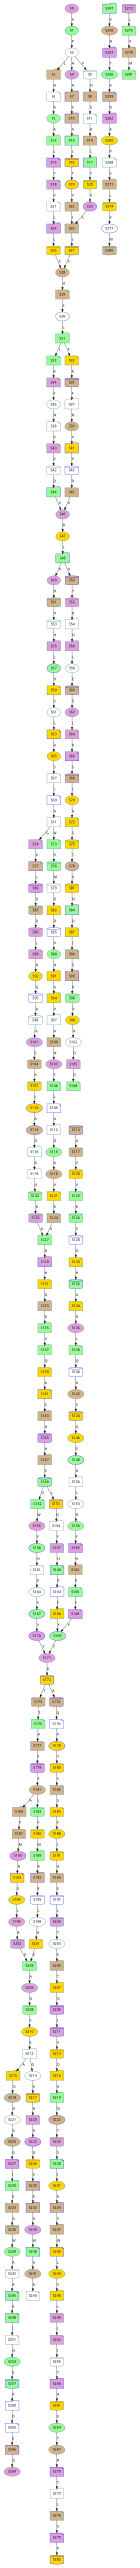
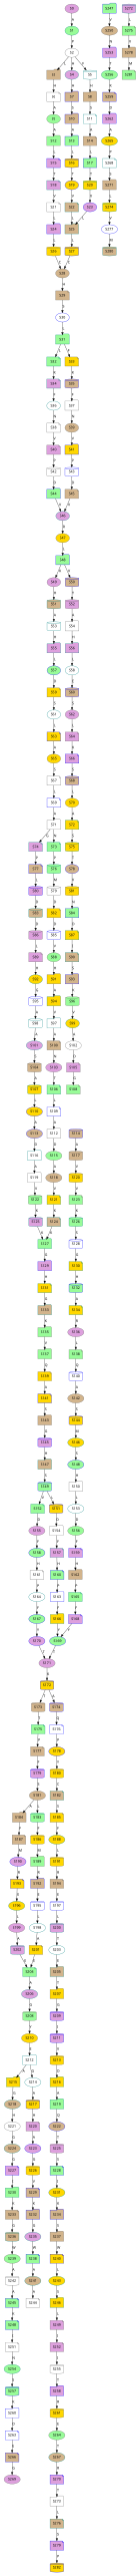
  strict digraph {
    fontname="Noto Sans"
    node [color=gray40 fillcolor=tan fontname="Noto Sans" shape=note style=filled]
    edge [fontname="Noto Sans"]
    S0 [fillcolor=plum shape=ellipse]
    S1 [color=teal fillcolor=palegreen shape=ellipse]
    S2 [fillcolor=white shape=ellipse]
    S3 [shape=folder]
    S4 [color=teal fillcolor=plum shape=ellipse]
    S5 [color=teal fillcolor=white shape=cylinder]
    S6 [fillcolor=white]
    S7 [color=blue shape=folder]
    S8 [shape=folder]
    S9 [fillcolor=palegreen shape=ellipse]
    S10 [color=blue shape=folder]
    S11 [color=teal fillcolor=white]
    S12 [fillcolor=palegreen shape=folder]
    S13 [color=blue fillcolor=palegreen shape=folder]
    S14
    S15 [color=blue fillcolor=plum]
    S16 [color=blue fillcolor=gold shape=cylinder]
    S17 [color=blue fillcolor=palegreen shape=folder]
    S18 [color=teal fillcolor=plum]
    S19 [color=blue fillcolor=gold shape=ellipse]
    S20 [color=teal fillcolor=gold shape=cylinder]
    S21 [fillcolor=white]
    S22 [color=teal]
    S23 [color=blue fillcolor=plum shape=ellipse]
    S24 [color=blue fillcolor=plum shape=folder]
    S25 [color=teal shape=folder]
    S26 [fillcolor=gold shape=cylinder]
    S27 [color=blue fillcolor=gold shape=cylinder]
    S28 [shape=ellipse]
    S29
    S30 [color=blue fillcolor=white shape=ellipse]
    S31 [color=teal fillcolor=palegreen shape=folder]
    S32 [color=teal fillcolor=palegreen]
    S33 [fillcolor=gold]
    S34 [color=teal fillcolor=plum]
    S35 [color=blue shape=cylinder]
    S36 [color=teal fillcolor=white shape=ellipse]
    S37 [fillcolor=white shape=folder]
    S38 [fillcolor=white]
    S39 [shape=ellipse]
    S40 [fillcolor=plum]
    S41 [color=blue fillcolor=gold shape=folder]
    S42 [fillcolor=white shape=cylinder]
    S43 [color=blue fillcolor=white shape=cylinder]
    S44 [color=blue fillcolor=palegreen shape=folder]
    S45
    S46 [color=teal fillcolor=plum shape=ellipse]
    S47 [fillcolor=gold shape=ellipse]
    S48 [color=blue fillcolor=palegreen shape=folder]
    S49 [fillcolor=plum shape=ellipse]
    S50 [color=blue shape=cylinder]
    S51 [color=teal shape=cylinder]
    S52 [fillcolor=plum shape=cylinder]
    S53 [color=teal fillcolor=white shape=cylinder]
    S54 [fillcolor=white shape=folder]
    S55 [color=teal fillcolor=plum shape=folder]
    S56 [color=teal fillcolor=plum shape=folder]
    S57 [color=blue fillcolor=palegreen shape=ellipse]
    S58 [color=teal fillcolor=white shape=ellipse]
    S59 [fillcolor=gold]
    S60 [color=blue shape=cylinder]
    S61 [color=teal fillcolor=white shape=ellipse]
    S62 [fillcolor=plum shape=ellipse]
    S63 [color=blue fillcolor=gold]
    S64 [fillcolor=plum]
    S65 [fillcolor=gold shape=ellipse]
    S66 [color=blue fillcolor=plum]
    S67 [fillcolor=white]
    S68 [color=blue shape=cylinder]
    S69 [color=blue fillcolor=white]
    S70 [fillcolor=gold shape=ellipse]
    S71 [fillcolor=white shape=folder]
    S72 [color=teal fillcolor=gold]
    S73 [color=teal fillcolor=palegreen]
    S74 [color=teal fillcolor=plum]
    S75 [color=teal fillcolor=gold shape=cylinder]
    S76 [color=teal fillcolor=palegreen shape=cylinder]
    S77 [color=blue]
    S78 [color=blue shape=ellipse]
    S79 [fillcolor=white shape=cylinder]
    S80 [color=blue fillcolor=plum shape=cylinder]
    S81 [fillcolor=gold shape=cylinder]
    S82 [fillcolor=gold]
    S83 [color=teal shape=cylinder]
    S84 [color=blue fillcolor=palegreen shape=folder]
    S85 [color=blue fillcolor=white shape=cylinder]
    S86 [fillcolor=plum shape=cylinder]
    S87 [color=teal fillcolor=gold]
    S88 [fillcolor=palegreen shape=ellipse]
    S89 [fillcolor=plum]
    S90 [color=teal]
    S91 [fillcolor=gold shape=folder]
    S92 [color=teal fillcolor=gold shape=ellipse]
    S93 [color=blue shape=folder]
    S94 [color=teal fillcolor=gold shape=folder]
    S95 [color=blue fillcolor=white shape=cylinder]
    S96 [fillcolor=palegreen shape=cylinder]
    S97 [color=teal fillcolor=white shape=folder]
    S98 [color=teal fillcolor=white shape=cylinder]
    S99 [color=teal fillcolor=gold shape=ellipse]
    S100
    S101 [color=teal fillcolor=plum shape=ellipse]
    S102 [fillcolor=white shape=ellipse]
    S103 [fillcolor=plum shape=ellipse]
    S104 [shape=cylinder]
    S105 [fillcolor=plum]
    S106 [color=teal fillcolor=palegreen]
    S107 [color=teal fillcolor=gold shape=cylinder]
    S108 [fillcolor=palegreen]
    S109 [color=blue fillcolor=white]
    S110 [color=blue fillcolor=gold shape=ellipse]
    S112 [fillcolor=white shape=folder]
    S113 [color=blue shape=ellipse]
    S115 [fillcolor=palegreen shape=ellipse]
    S116 [color=teal fillcolor=white shape=folder]
    S114 [color=blue shape=cylinder]
    S117 [shape=cylinder]
    S118 [shape=ellipse]
    S119 [fillcolor=white shape=folder]
    S120 [fillcolor=gold shape=cylinder]
    S121 [color=teal fillcolor=gold]
    S122 [fillcolor=palegreen shape=cylinder]
    S123 [fillcolor=palegreen]
    S124 [color=teal]
    S125 [color=teal fillcolor=plum shape=cylinder]
    S126 [color=teal fillcolor=palegreen shape=cylinder]
    S127 [color=teal fillcolor=palegreen shape=folder]
    S128 [color=blue fillcolor=white shape=cylinder]
    S129 [color=blue fillcolor=plum shape=folder]
    S130 [color=teal fillcolor=gold]
    S131 [color=teal fillcolor=gold]
    S132 [color=blue fillcolor=palegreen shape=cylinder]
    S133 [color=teal shape=folder]
    S134 [color=teal fillcolor=gold]
    S135 [fillcolor=palegreen shape=folder]
    S136 [fillcolor=plum shape=ellipse]
    S137 [fillcolor=palegreen shape=folder]
    S138 [fillcolor=palegreen]
    S139 [fillcolor=gold]
    S140 [color=blue fillcolor=white shape=cylinder]
    S141 [color=blue fillcolor=gold]
    S142 [shape=ellipse]
    S143 [shape=folder]
    S144 [color=blue fillcolor=gold shape=cylinder]
    S145 [color=blue fillcolor=plum shape=cylinder]
    S146 [color=teal fillcolor=gold shape=ellipse]
    S147 [color=teal shape=folder]
    S148 [color=blue fillcolor=palegreen shape=ellipse]
    S149 [color=blue fillcolor=palegreen shape=cylinder]
    S150 [fillcolor=white shape=folder]
    S151 [color=blue fillcolor=gold shape=cylinder]
    S152 [color=teal fillcolor=palegreen]
    S153 [color=teal fillcolor=white shape=ellipse]
    S154 [fillcolor=white shape=folder]
    S155 [fillcolor=plum shape=ellipse]
    S156 [fillcolor=palegreen shape=ellipse]
    S157 [color=teal fillcolor=plum]
    S158 [color=blue fillcolor=palegreen shape=ellipse]
    S159 [color=blue fillcolor=plum]
    S160 [color=blue fillcolor=palegreen]
    S161 [fillcolor=white]
    S162 [shape=folder]
    S163 [color=blue fillcolor=white shape=folder]
    S164 [color=teal fillcolor=white shape=ellipse]
    S165 [color=teal fillcolor=palegreen]
    S166 [color=teal fillcolor=gold shape=folder]
    S167 [color=blue fillcolor=palegreen shape=ellipse]
    S168 [color=blue fillcolor=plum]
    S169 [color=blue fillcolor=palegreen shape=ellipse]
    S170 [color=blue fillcolor=plum shape=ellipse]
    S171 [fillcolor=plum shape=ellipse]
    S172 [color=blue fillcolor=gold shape=cylinder]
    S173 [shape=cylinder]
    S174 [color=blue shape=cylinder]
    S175 [color=teal fillcolor=palegreen]
    S176 [color=blue fillcolor=white]
    S177
    S178 [color=blue fillcolor=gold shape=ellipse]
    S179 [color=blue fillcolor=plum shape=cylinder]
    S180 [fillcolor=gold shape=cylinder]
    S181 [shape=ellipse]
    S182 [color=teal]
    S183 [color=teal fillcolor=palegreen shape=cylinder]
    S184 [shape=folder]
    S185 [fillcolor=gold]
    S186 [fillcolor=gold shape=cylinder]
    S187
    S188 [color=teal fillcolor=gold shape=ellipse]
    S189 [fillcolor=palegreen shape=folder]
    S190 [color=blue fillcolor=plum shape=ellipse]
    S191 [fillcolor=gold shape=cylinder]
    S192 [color=blue shape=folder]
    S193 [color=blue fillcolor=gold]
    S194
    S195 [color=blue fillcolor=white shape=cylinder]
    S196 [color=teal fillcolor=gold shape=ellipse]
    S197 [color=blue fillcolor=white shape=cylinder]
    S198 [color=teal fillcolor=white shape=ellipse]
    S199 [fillcolor=plum shape=ellipse]
    S200 [color=teal fillcolor=plum shape=cylinder]
    S201 [fillcolor=gold]
    S202 [color=teal fillcolor=plum shape=cylinder]
    S203 [color=teal fillcolor=white shape=ellipse]
    S204 [color=teal fillcolor=palegreen]
    S205 [color=teal shape=folder]
    S206 [color=teal fillcolor=plum shape=ellipse]
    S207 [fillcolor=gold shape=folder]
    S208 [fillcolor=palegreen shape=cylinder]
    S209 [color=blue fillcolor=plum shape=cylinder]
    S210 [fillcolor=gold shape=ellipse]
    S211 [color=blue fillcolor=plum shape=cylinder]
    S212 [color=teal fillcolor=white shape=folder]
    S213 [fillcolor=gold shape=cylinder]
    S214 [color=teal fillcolor=white shape=ellipse]
    S215 [color=teal fillcolor=gold shape=folder]
    S216 [color=teal fillcolor=gold shape=folder]
    S217 [color=blue fillcolor=gold shape=cylinder]
    S218 [color=teal shape=ellipse]
    S219 [color=teal fillcolor=palegreen shape=folder]
    S220 [fillcolor=plum]
    S221 [fillcolor=white shape=ellipse]
    S222 [color=blue shape=ellipse]
    S223 [color=blue fillcolor=plum shape=ellipse]
    S224 [color=teal shape=ellipse]
    S225 [fillcolor=plum shape=cylinder]
    S226 [fillcolor=gold shape=cylinder]
    S227 [color=blue fillcolor=plum]
    S228 [color=blue fillcolor=palegreen]
    S229 [color=blue]
    S230 [color=teal fillcolor=palegreen shape=folder]
    S231 [color=teal fillcolor=gold shape=ellipse]
    S232 [color=blue shape=folder]
    S233
    S234 [color=blue shape=folder]
    S235 [color=teal fillcolor=plum shape=ellipse]
    S236 [color=teal shape=cylinder]
    S237 [shape=folder]
    S238 [color=blue fillcolor=palegreen]
    S239 [fillcolor=palegreen shape=ellipse]
    S240 [color=blue fillcolor=gold]
    S241 [color=teal shape=ellipse]
    S242 [fillcolor=white shape=cylinder]
    S243 [color=teal fillcolor=gold shape=ellipse]
    S244 [fillcolor=white]
    S245 [color=blue fillcolor=palegreen]
    S246 [color=teal fillcolor=gold shape=folder]
    S248 [color=blue fillcolor=palegreen]
    S249 [fillcolor=plum]
    S247 [color=blue fillcolor=palegreen shape=folder]
    S250 [shape=ellipse]
    S251 [fillcolor=white]
    S252 [fillcolor=plum]
    S253 [color=blue fillcolor=plum shape=folder]
    S254 [color=teal fillcolor=palegreen shape=ellipse]
    S255 [fillcolor=white shape=cylinder]
    S256 [color=teal fillcolor=palegreen shape=ellipse]
    S257 [color=blue fillcolor=palegreen shape=cylinder]
    S258 [color=blue fillcolor=plum shape=folder]
    S259 [color=blue]
    S260 [color=blue fillcolor=white shape=folder]
    S261 [fillcolor=gold shape=cylinder]
    S262 [color=blue fillcolor=plum shape=folder]
    S263 [color=blue fillcolor=white]
    S264 [fillcolor=palegreen shape=ellipse]
    S265 [color=teal fillcolor=gold shape=ellipse]
    S266 [color=blue]
    S267 [color=teal shape=ellipse]
    S268 [color=teal fillcolor=white]
    S269 [fillcolor=plum shape=ellipse]
    S270 [color=blue fillcolor=plum]
    S271 [shape=folder]
    S273 [fillcolor=white shape=folder]
    S274 [color=teal fillcolor=gold shape=cylinder]
    S272 [color=teal fillcolor=plum shape=cylinder]
    S275 [fillcolor=palegreen]
    S276 [color=teal]
    S277 [color=blue fillcolor=white shape=ellipse]
    S278 [shape=folder]
    S279 [color=blue fillcolor=plum]
    S280 [color=teal shape=cylinder]
    S281 [fillcolor=palegreen]
    S282 [color=blue fillcolor=gold shape=cylinder]
    S0 -> S1 [label=A]
    S1 -> S2 [label=P]
    S2 -> S3 [label=L]
    S2 -> S4 [label=H]
    S2 -> S5 [label=F]
    S3 -> S6 [label=H]
    S4 -> S7 [label=H]
    S5 -> S8 [label=H]
    S6 -> S9 [label=A]
    S7 -> S10 [label=S]
    S8 -> S11 [label=S]
    S9 -> S12 [label=A]
    S10 -> S13 [label=A]
    S11 -> S14 [label=A]
    S12 -> S15 [label=L]
    S13 -> S16 [label=L]
    S14 -> S17 [label=L]
    S15 -> S18 [label=T]
    S16 -> S19 [label=T]
    S17 -> S20 [label=T]
    S18 -> S21 [label=V]
    S19 -> S22 [label=V]
    S20 -> S23 [label=V]
    S21 -> S24 [label=L]
    S22 -> S25 [label=L]
    S23 -> S25 [label=L]
    S24 -> S26 [label=L]
    S25 -> S27 [label=L]
    S26 -> S28 [label=C]
    S27 -> S28 [label=C]
    S28 -> S29 [label=H]
    S29 -> S30 [label=S]
    S30 -> S31 [label=L]
    S31 -> S32 [label=L]
    S31 -> S33 [label=F]
    S32 -> S34 [label=K]
    S33 -> S35 [label=K]
    S34 -> S36 [label=F]
    S35 -> S37 [label=F]
    S36 -> S38 [label=N]
    S37 -> S39 [label=N]
    S38 -> S40 [label=V]
    S39 -> S41 [label=V]
    S40 -> S42 [label=P]
    S41 -> S43 [label=P]
    S42 -> S44 [label=D]
    S43 -> S45 [label=D]
    S44 -> S46 [label=V]
    S45 -> S46 [label=V]
    S46 -> S47 [label=R]
    S47 -> S48 [label=L]
    S48 -> S49 [label=K]
    S48 -> S50 [label=V]
    S49 -> S51 [label=H]
    S50 -> S52 [label=Y]
    S51 -> S53 [label=A]
    S52 -> S54 [label=A]
    S53 -> S55 [label=H]
    S54 -> S56 [label=H]
    S55 -> S57 [label=L]
    S56 -> S58 [label=L]
    S57 -> S59 [label=D]
    S58 -> S60 [label=E]
    S59 -> S61 [label=S]
    S60 -> S62 [label=S]
    S61 -> S63 [label=L]
    S62 -> S64 [label=L]
    S63 -> S65 [label=A]
    S64 -> S66 [label=K]
    S65 -> S67 [label=S]
    S66 -> S68 [label=S]
    S67 -> S69 [label=L]
    S68 -> S70 [label=L]
    S69 -> S71 [label=A]
    S70 -> S72 [label=A]
    S71 -> S73 [label=N]
    S71 -> S74 [label=G]
    S72 -> S75 [label=S]
    S73 -> S76 [label=P]
    S74 -> S77 [label=P]
    S75 -> S78 [label=T]
    S76 -> S79 [label=M]
    S77 -> S80 [label=L]
    S78 -> S81 [label=V]
    S79 -> S82 [label=D]
    S80 -> S83 [label=D]
    S81 -> S84 [label=N]
    S82 -> S85 [label=D]
    S83 -> S86 [label=D]
    S84 -> S87 [label=D]
    S85 -> S88 [label=V]
    S86 -> S89 [label=L]
    S87 -> S90 [label=I]
    S88 -> S91 [label=H]
    S89 -> S92 [label=H]
    S90 -> S93 [label=S]
    S91 -> S94 [label=A]
    S92 -> S95 [label=G]
    S93 -> S96 [label=K]
    S94 -> S97 [label=V]
    S95 -> S98 [label=A]
    S96 -> S99 [label=V]
    S97 -> S100 [label=A]
    S98 -> S101 [label=A]
    S99 -> S102 [label=A]
    S100 -> S103 [label=N]
    S101 -> S104 [label=S]
    S102 -> S105 [label=D]
    S103 -> S106 [label=T]
    S104 -> S107 [label=A]
    S105 -> S108 [label=G]
    S106 -> S109 [label=L]
    S107 -> S110 [label=L]
    S109 -> S112 [label=A]
    S110 -> S113 [label=A]
    S112 -> S115 [label=D]
    S113 -> S116 [label=D]
    S115 -> S118 [label=A]
    S116 -> S119 [label=A]
    S114 -> S117 [label=A]
    S117 -> S120 [label=V]
    S118 -> S121 [label=V]
    S119 -> S122 [label=V]
    S120 -> S123 [label=V]
    S121 -> S124 [label=K]
    S122 -> S125 [label=K]
    S123 -> S126 [label=K]
    S124 -> S127 [label=K]
    S125 -> S127 [label=K]
    S126 -> S128 [label=S]
    S127 -> S129 [label=G]
    S128 -> S130 [label=G]
    S129 -> S131 [label=H]
    S130 -> S132 [label=H]
    S131 -> S133 [label=G]
    S132 -> S134 [label=A]
    S133 -> S135 [label=K]
    S134 -> S136 [label=R]
    S135 -> S137 [label=V]
    S136 -> S138 [label=L]
    S137 -> S139 [label=Q]
    S138 -> S140 [label=Q]
    S139 -> S141 [label=A]
    S140 -> S142 [label=A]
    S141 -> S143 [label=S]
    S142 -> S144 [label=S]
    S143 -> S145 [label=G]
-   S144 -> S146 [label=G]
+   S144 -> S146 [label=M]
    S145 -> S147 [label=H]
    S146 -> S148 [label=S]
    S147 -> S149 [label=S]
    S148 -> S150 [label=H]
    S149 -> S151 [label=L]
    S149 -> S152 [label=V]
    S150 -> S153 [label=L]
    S151 -> S154 [label=D]
-   S152 -> S155 [label=W]
+   S152 -> S155 [label=D]
    S153 -> S156 [label=D]
    S154 -> S157 [label=F]
    S155 -> S158 [label=F]
    S156 -> S159 [label=F]
    S157 -> S160 [label=H]
    S158 -> S161 [label=H]
    S159 -> S162 [label=H]
    S160 -> S163 [label=P]
    S161 -> S164 [label=P]
    S162 -> S165 [label=P]
    S163 -> S166 [label=F]
    S164 -> S167 [label=F]
    S165 -> S168 [label=F]
    S166 -> S169 [label=Y]
    S167 -> S170 [label=Y]
    S168 -> S169 [label=Y]
    S169 -> S171 [label=T]
    S170 -> S171 [label=T]
    S171 -> S172 [label=K]
    S172 -> S173 [label=T]
    S172 -> S174 [label=A]
    S173 -> S175 [label=T]
    S174 -> S176 [label=Q]
    S175 -> S177 [label=P]
    S176 -> S178 [label=P]
    S177 -> S179 [label=F]
    S178 -> S180 [label=Y]
    S179 -> S181 [label=S]
    S180 -> S182 [label=C]
    S181 -> S183 [label=L]
    S181 -> S184 [label=A]
    S182 -> S185 [label=S]
    S183 -> S186 [label=F]
    S184 -> S187 [label=F]
    S185 -> S188 [label=F]
    S186 -> S189 [label=M]
    S187 -> S190 [label=M]
    S188 -> S191 [label=L]
    S189 -> S192 [label=R]
    S190 -> S193 [label=R]
    S191 -> S194 [label=R]
    S192 -> S195 [label=E]
    S193 -> S196 [label=E]
    S194 -> S197 [label=E]
    S195 -> S198 [label=L]
    S196 -> S199 [label=L]
    S197 -> S200 [label=L]
    S198 -> S201 [label=A]
    S199 -> S202 [label=A]
    S200 -> S203 [label=T]
    S201 -> S204 [label=E]
    S202 -> S204 [label=E]
    S203 -> S205 [label=E]
    S204 -> S206 [label=A]
    S205 -> S207 [label=T]
    S206 -> S208 [label=G]
    S207 -> S209 [label=G]
    S208 -> S210 [label=Y]
    S209 -> S211 [label=I]
    S210 -> S212 [label=E]
    S211 -> S213 [label=V]
    S212 -> S214 [label=G]
    S212 -> S215 [label=A]
    S213 -> S216 [label=D]
    S214 -> S217 [label=A]
    S215 -> S218 [label=G]
    S216 -> S219 [label=A]
    S217 -> S220 [label=H]
    S218 -> S221 [label=H]
    S219 -> S222 [label=Q]
    S220 -> S223 [label=A]
    S221 -> S224 [label=G]
    S222 -> S225 [label=T]
    S223 -> S226 [label=G]
    S224 -> S227 [label=G]
    S225 -> S228 [label=S]
    S226 -> S229 [label=V]
    S227 -> S230 [label=I]
    S228 -> S231 [label=I]
    S229 -> S232 [label=K]
    S230 -> S233 [label=K]
    S231 -> S234 [label=K]
    S232 -> S235 [label=G]
    S233 -> S236 [label=G]
    S234 -> S237 [label=S]
    S235 -> S238 [label=W]
    S236 -> S239 [label=W]
    S237 -> S240 [label=W]
    S238 -> S241 [label=A]
    S239 -> S242 [label=A]
    S240 -> S243 [label=L]
    S241 -> S244 [label=A]
    S242 -> S245 [label=A]
    S243 -> S246 [label=S]
    S245 -> S248 [label=K]
    S246 -> S249 [label=L]
    S248 -> S251 [label=I]
    S249 -> S252 [label=I]
    S247 -> S250 [label=V]
    S250 -> S253 [label=N]
    S251 -> S254 [label=N]
    S252 -> S255 [label=I]
    S253 -> S256 [label=T]
    S254 -> S257 [label=S]
    S255 -> S258 [label=T]
    S256 -> S259 [label=K]
    S257 -> S260 [label=K]
    S258 -> S261 [label=R]
    S259 -> S262 [label=D]
    S260 -> S263 [label=D]
    S261 -> S264 [label=E]
    S262 -> S265 [label=A]
    S263 -> S266 [label=E]
    S264 -> S267 [label=T]
    S265 -> S268 [label=P]
    S266 -> S269 [label=G]
    S267 -> S270 [label=R]
    S268 -> S271 [label=S]
    S270 -> S273 [label=T]
    S271 -> S274 [label=L]
    S273 -> S276 [label=L]
    S274 -> S277 [label=V]
    S272 -> S275 [label=L]
    S275 -> S278 [label=V]
    S276 -> S279 [label=S]
    S277 -> S280 [label=M]
    S278 -> S281 [label=M]
    S279 -> S282 [label=P]
  }
